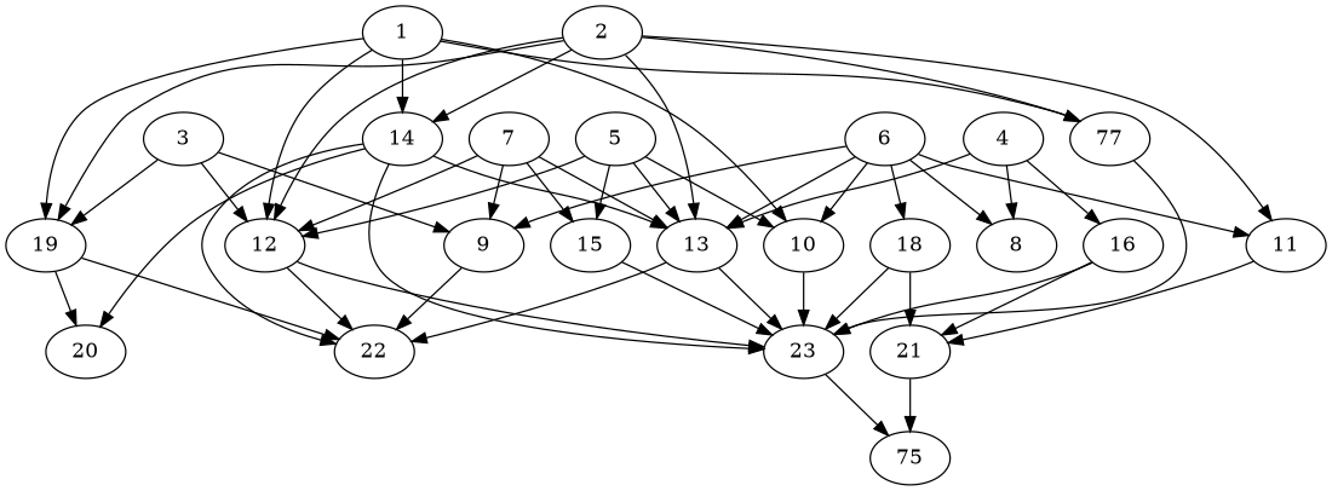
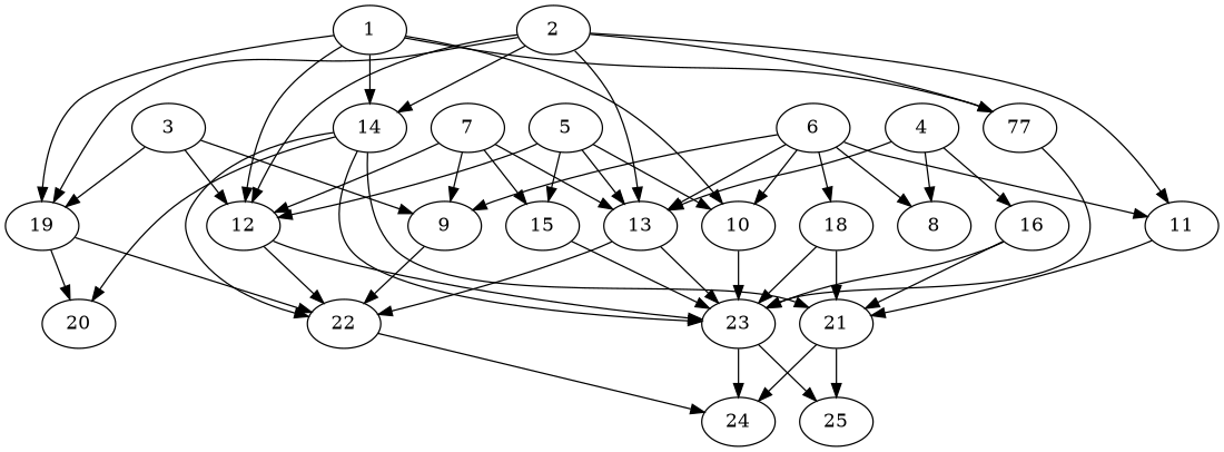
  digraph {
    node [alpha=0.01]
    1 [alpha=0.12 expect_size=6397952]
    10 [expect_size=21913600]
    12 [alpha=0.11 expect_size=11205632]
    14 [alpha=0.18 expect_size=49296384]
    n5 [expect_size=29557760 label=77]
    19 [alpha=0.15 expect_size=19240960]
    23 [alpha=0.11 expect_size=26216448]
    22 [alpha=0.03 expect_size=47371264]
    21 [alpha=0.19 expect_size=25774080]
    20 [alpha=0.07 expect_size=22456320]
-   25 [alpha=0.15 expect_size=6391808 label=75]
+   24 [alpha=0.16 expect_size=10035200]
+   25 [alpha=0.15 expect_size=6391808]
    2 [alpha=0.03 expect_size=31593472]
    11 [alpha=0.09 expect_size=29412352]
    13 [alpha=0.13 expect_size=19273728]
    3 [alpha=0.13 expect_size=16408576]
    9 [expect_size=7559168]
    4 [expect_size=44186624]
    8 [alpha=0.08 expect_size=45668352]
    16 [alpha=0.17 expect_size=50965504]
    5 [alpha=0.19 expect_size=37022720]
    15 [alpha=0.13 expect_size=52424704]
    6 [alpha=0.11 expect_size=47982592]
    18 [alpha=0.20 expect_size=46431232]
    7 [alpha=0.07 expect_size=24345600]
    1 -> 10
    1 -> 12
    1 -> 14
    1 -> n5
    1 -> 19
    10 -> 23
    12 -> 23
    12 -> 22
    14 -> 23
    14 -> 22
-   14 -> 13
+   14 -> 21
    14 -> 20
    n5 -> 23
    19 -> 22
    19 -> 20
+   23 -> 24
    23 -> 25
+   22 -> 24
+   21 -> 24
    21 -> 25
    2 -> 12
    2 -> 14
    2 -> n5
    2 -> 19
    2 -> 11
    2 -> 13
    11 -> 21
    13 -> 23
    13 -> 22
    3 -> 12
    3 -> 19
    3 -> 9
    9 -> 22
    4 -> 13
    4 -> 8
    4 -> 16
    16 -> 23
    16 -> 21
    5 -> 10
    5 -> 12
    5 -> 13
    5 -> 15
    15 -> 23
    6 -> 10
    6 -> 11
    6 -> 13
    6 -> 9
    6 -> 8
    6 -> 18
    18 -> 23
    18 -> 21
    7 -> 12
    7 -> 13
    7 -> 9
    7 -> 15
  }
